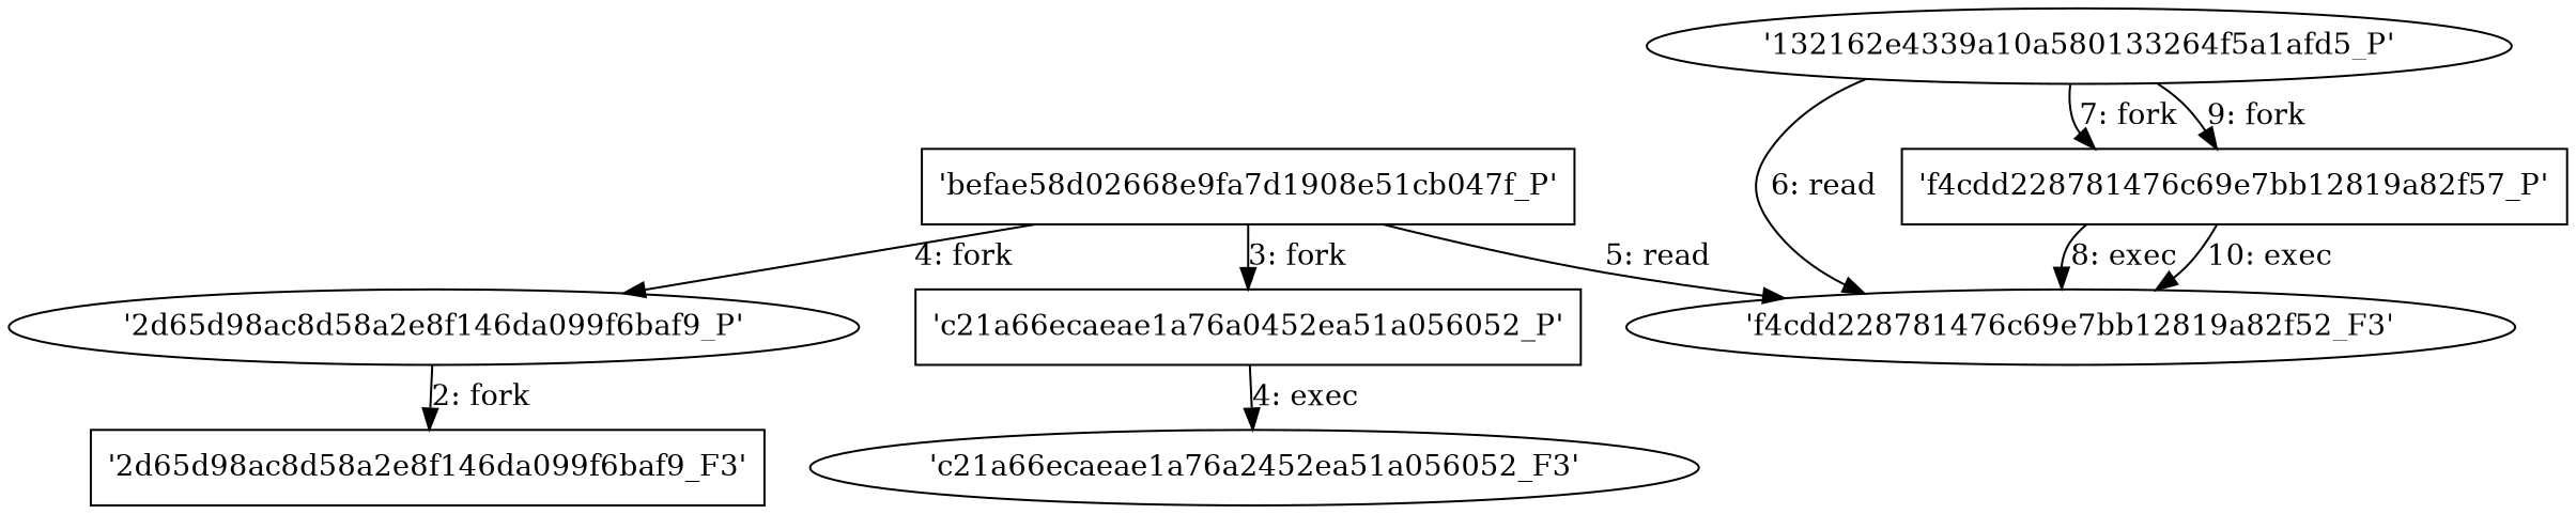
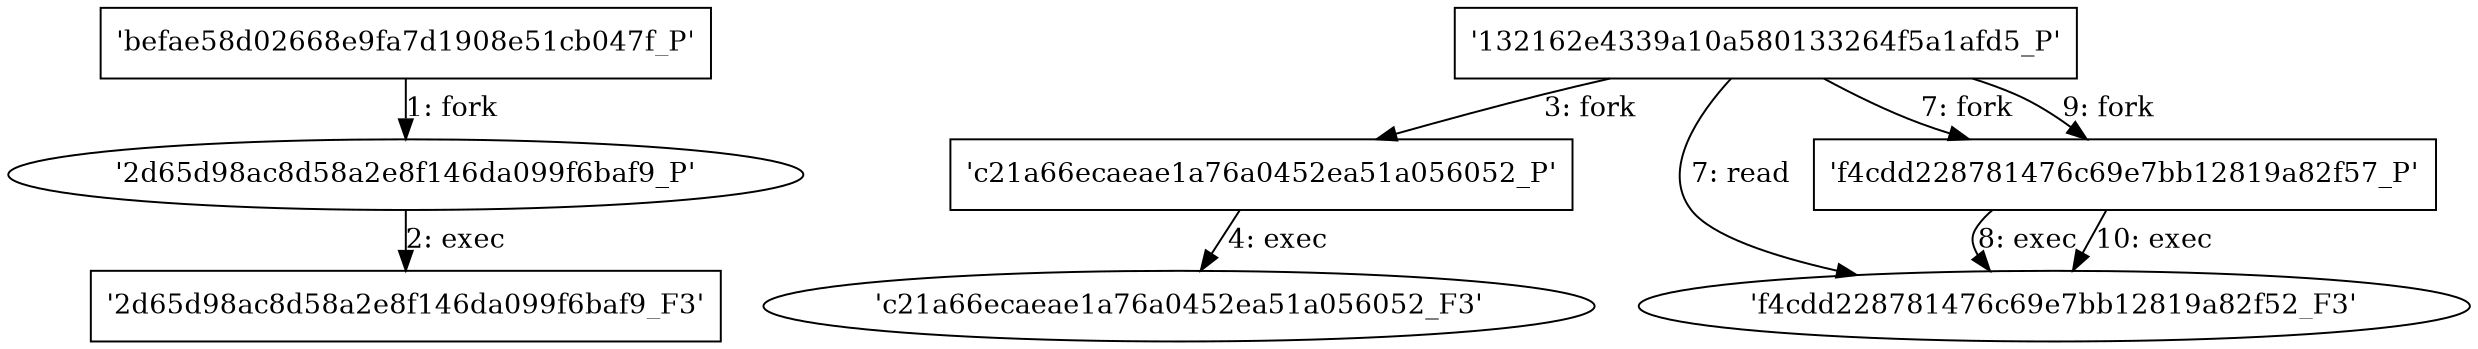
  digraph {
    engine=neato
    fixedsize=false
    fontsize=10
    nodesep=0.3
    rankdir=TB
    ranksep=0
    splines=true
    node [node_type=Process shape=box]
    "'2d65d98ac8d58a2e8f146da099f6baf9_P'" [shape=ellipse]
    "'befae58d02668e9fa7d1908e51cb047f_P'"
    "'c21a66ecaeae1a76a0452ea51a056052_P'"
    "'f4cdd228781476c69e7bb12819a82f52_F3'" [node_type=File shape=ellipse]
    "'2d65d98ac8d58a2e8f146da099f6baf9_F3'" [node_type=File]
-   "'c21a66ecaeae1a76a0452ea51a056052_F3'" [node_type=File shape=ellipse label="'c21a66ecaeae1a76a2452ea51a056052_F3'"]
-   "'132162e4339a10a580133264f5a1afd5_P'" [shape=ellipse]
+   "'c21a66ecaeae1a76a0452ea51a056052_F3'" [node_type=File shape=ellipse]
+   "'132162e4339a10a580133264f5a1afd5_P'"
    n8 [label="'f4cdd228781476c69e7bb12819a82f57_P'"]
-   "'2d65d98ac8d58a2e8f146da099f6baf9_P'" -> "'2d65d98ac8d58a2e8f146da099f6baf9_F3'" [label="2: fork"]
-   "'befae58d02668e9fa7d1908e51cb047f_P'" -> "'2d65d98ac8d58a2e8f146da099f6baf9_P'" [label="4: fork"]
-   "'befae58d02668e9fa7d1908e51cb047f_P'" -> "'c21a66ecaeae1a76a0452ea51a056052_P'" [label="3: fork"]
-   "'befae58d02668e9fa7d1908e51cb047f_P'" -> "'f4cdd228781476c69e7bb12819a82f52_F3'" [label="5: read"]
+   "'2d65d98ac8d58a2e8f146da099f6baf9_P'" -> "'2d65d98ac8d58a2e8f146da099f6baf9_F3'" [label="2: exec"]
+   "'befae58d02668e9fa7d1908e51cb047f_P'" -> "'2d65d98ac8d58a2e8f146da099f6baf9_P'" [label="1: fork"]
+   "'132162e4339a10a580133264f5a1afd5_P'" -> "'c21a66ecaeae1a76a0452ea51a056052_P'" [label="3: fork"]
    "'c21a66ecaeae1a76a0452ea51a056052_P'" -> "'c21a66ecaeae1a76a0452ea51a056052_F3'" [label="4: exec"]
-   "'132162e4339a10a580133264f5a1afd5_P'" -> "'f4cdd228781476c69e7bb12819a82f52_F3'" [label="6: read"]
+   "'132162e4339a10a580133264f5a1afd5_P'" -> "'f4cdd228781476c69e7bb12819a82f52_F3'" [label="7: read"]
    "'132162e4339a10a580133264f5a1afd5_P'" -> n8 [label="7: fork"]
    "'132162e4339a10a580133264f5a1afd5_P'" -> n8 [label="9: fork"]
    n8 -> "'f4cdd228781476c69e7bb12819a82f52_F3'" [label="8: exec"]
    n8 -> "'f4cdd228781476c69e7bb12819a82f52_F3'" [label="10: exec"]
  }
